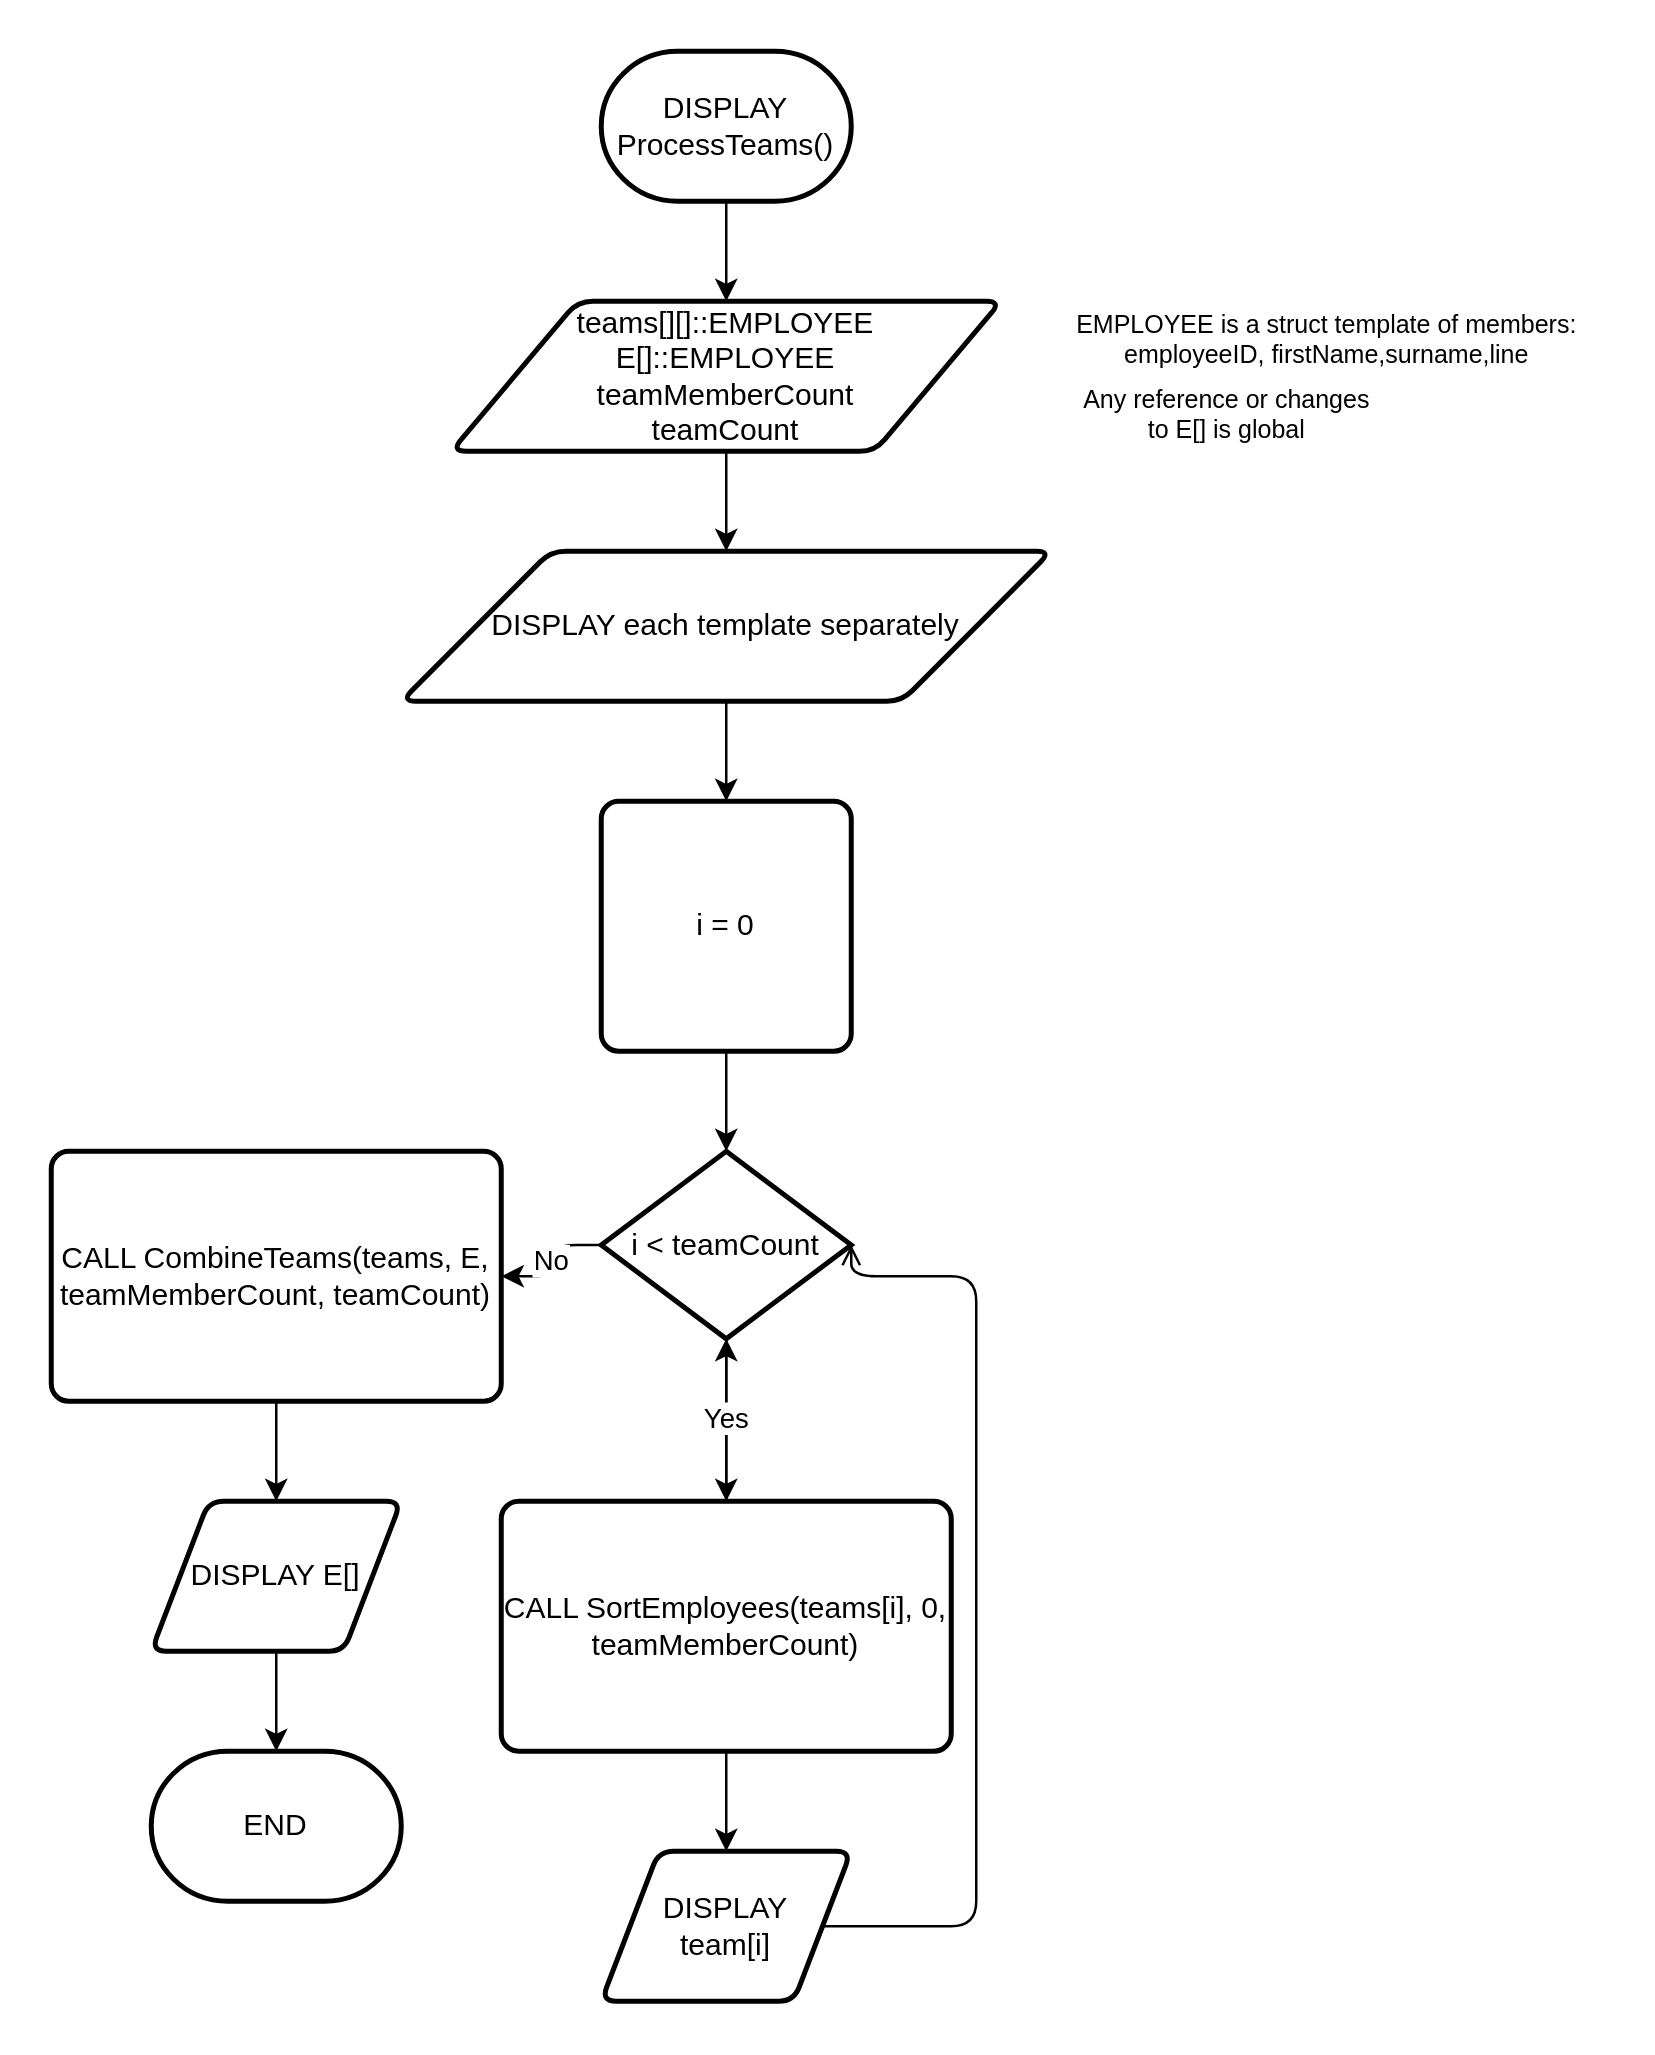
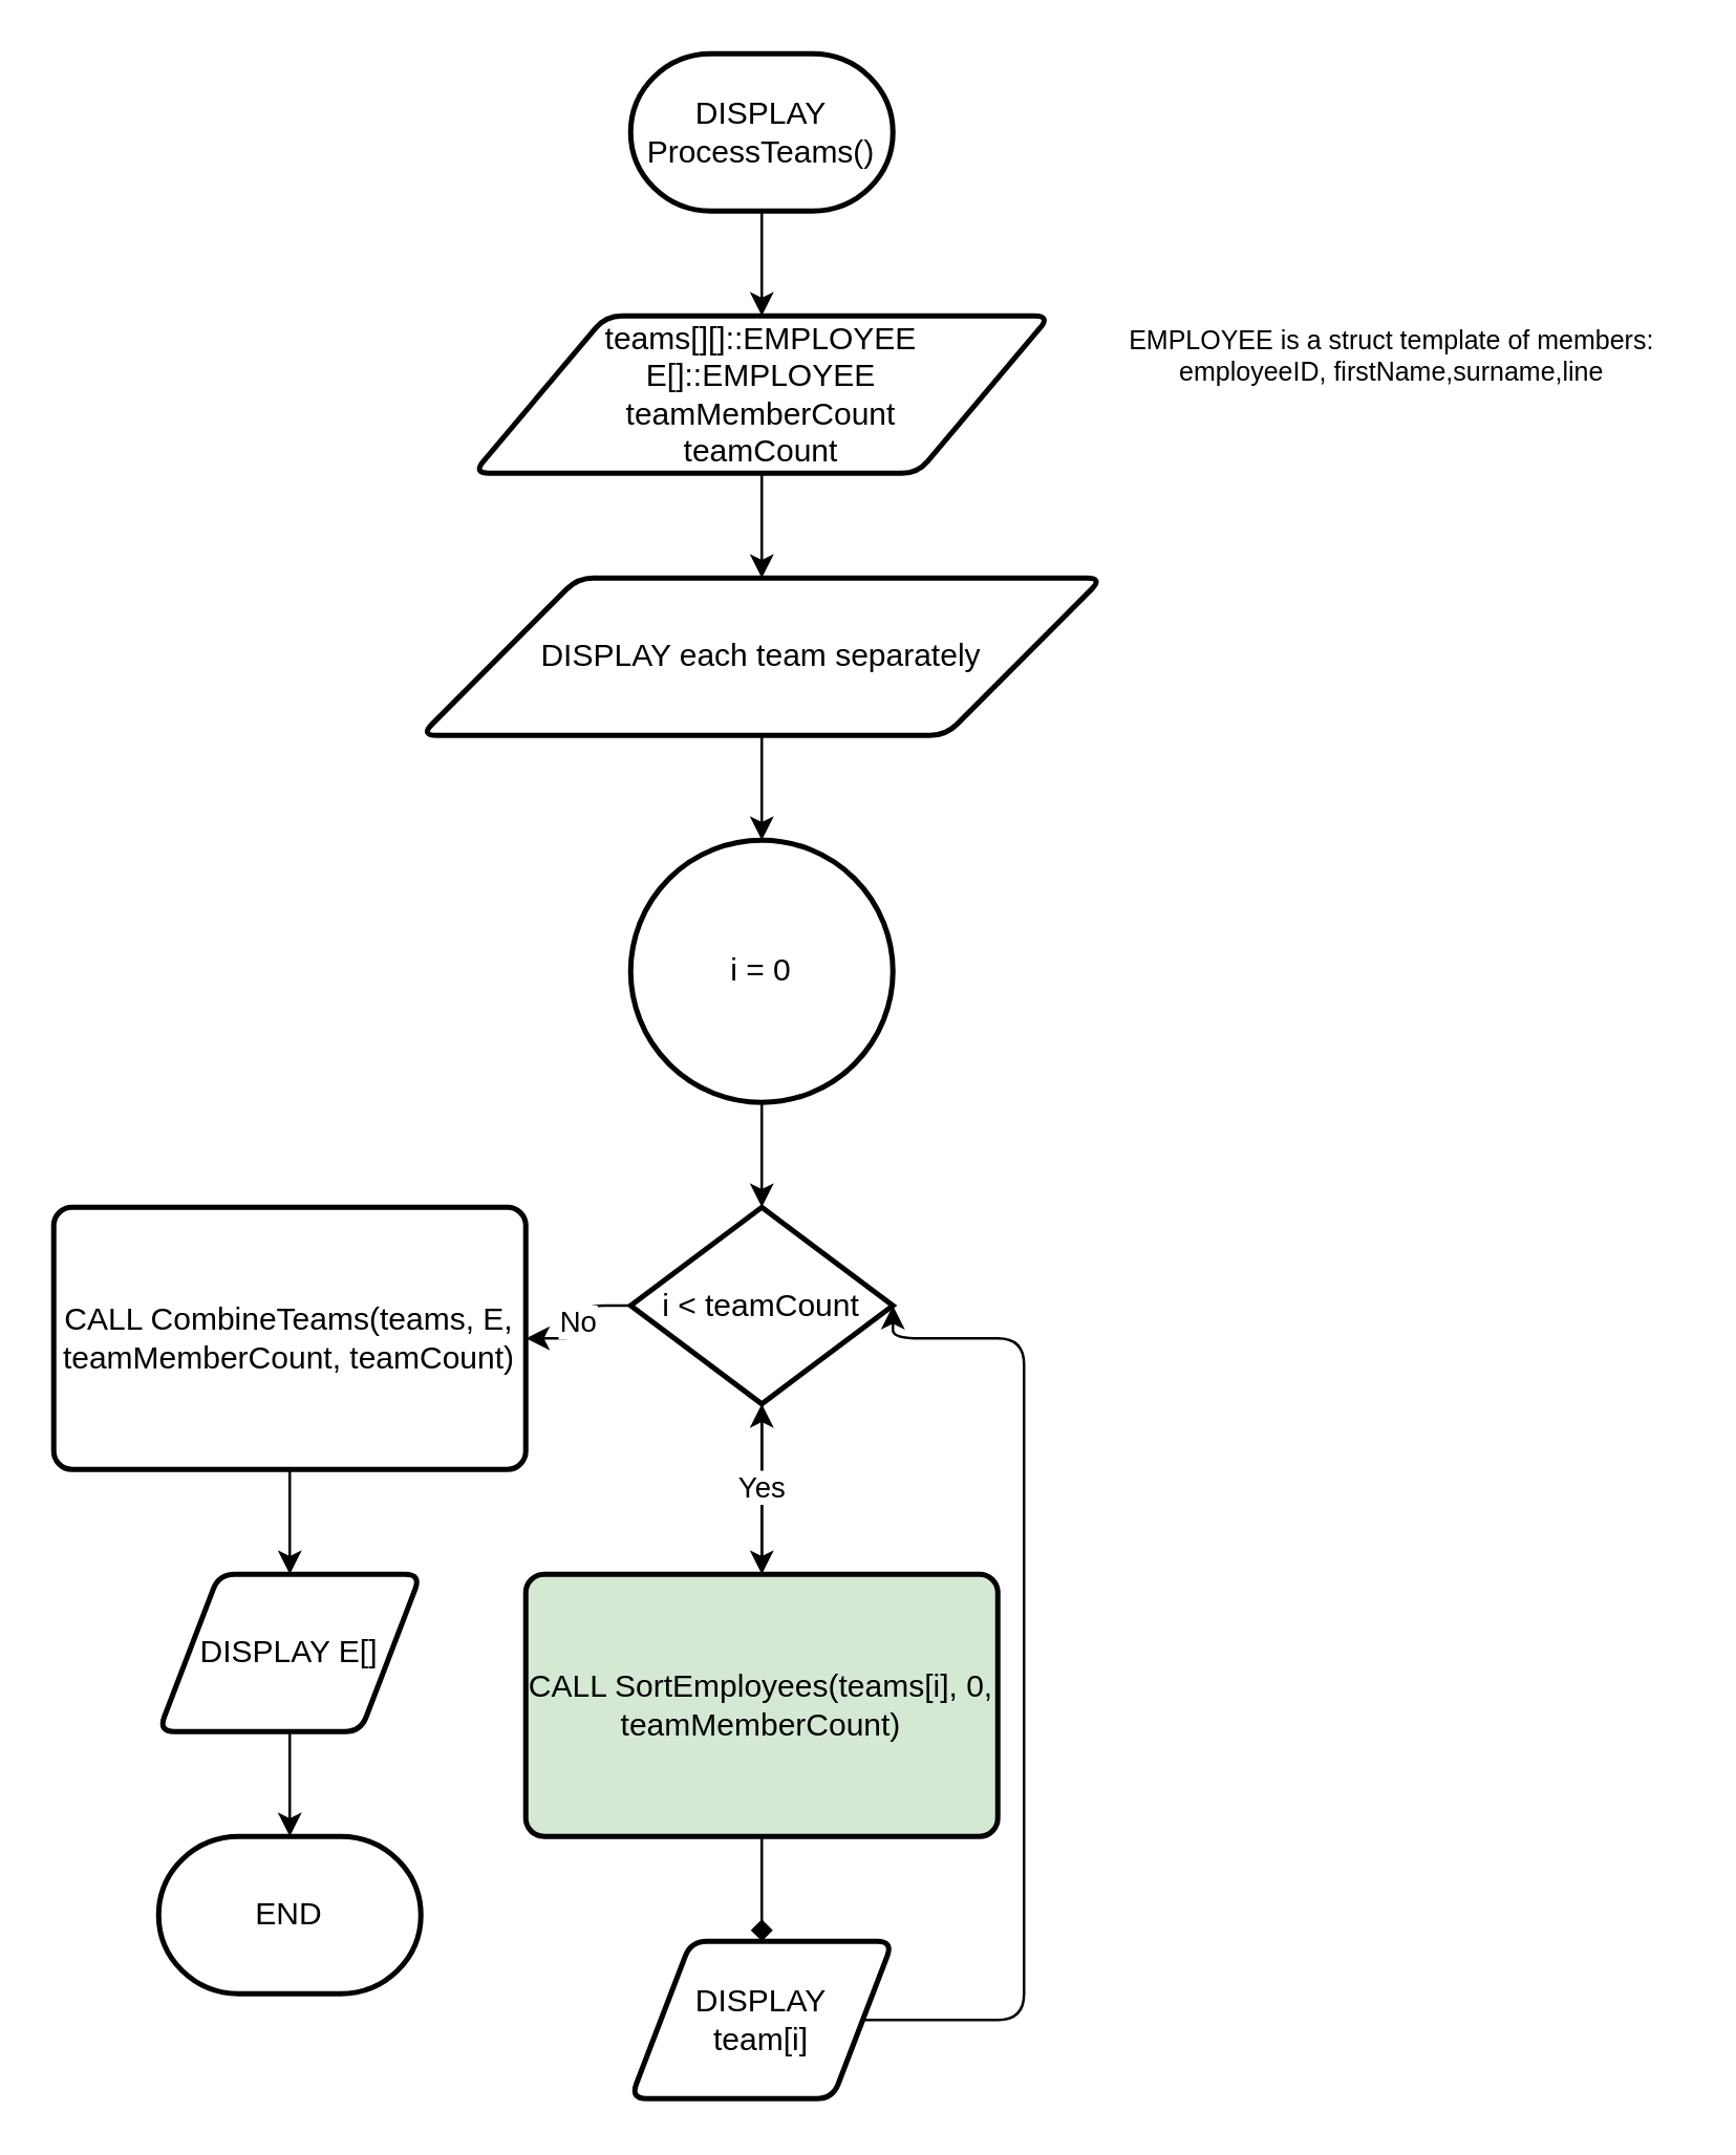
  <mxCell id="0" />
  <mxCell id="1" parent="0" />
  <mxCell id="2" style="edgeStyle=orthogonalEdgeStyle;rounded=1;orthogonalLoop=1;jettySize=auto;html=1;entryX=0.5;entryY=0;entryDx=0;entryDy=0;" edge="1" parent="1" source="3" target="5"><mxGeometry relative="1" as="geometry" /></mxCell>
  <mxCell id="3" value="DISPLAY&lt;br&gt;ProcessTeams()" style="strokeWidth=2;html=1;shape=mxgraph.flowchart.terminator;whiteSpace=wrap;rounded=1;" vertex="1" parent="1"><mxGeometry x="240" y="20" width="100" height="60" as="geometry" /></mxCell>
  <mxCell id="4" style="edgeStyle=orthogonalEdgeStyle;rounded=1;orthogonalLoop=1;jettySize=auto;html=1;entryX=0.5;entryY=0;entryDx=0;entryDy=0;" edge="1" parent="1" source="5" target="17"><mxGeometry relative="1" as="geometry"><mxPoint x="290" y="220" as="targetPoint" /></mxGeometry></mxCell>
  <mxCell id="5" value="teams[][]::EMPLOYEE&lt;br&gt;E[]::EMPLOYEE&lt;br&gt;teamMemberCount&lt;br&gt;teamCount" style="shape=parallelogram;html=1;strokeWidth=2;perimeter=parallelogramPerimeter;whiteSpace=wrap;rounded=1;arcSize=12;size=0.23;" vertex="1" parent="1"><mxGeometry x="180" y="120" width="220" height="60" as="geometry" /></mxCell>
- <mxCell id="6" value="Any reference or changes&lt;br&gt;to E[] is global" style="text;html=1;align=center;verticalAlign=middle;resizable=0;points=[];autosize=1;strokeColor=none;fillColor=none;fontSize=10;rounded=1;" vertex="1" parent="1"><mxGeometry x="425" y="150" width="130" height="30" as="geometry" /></mxCell>
  <mxCell id="7" value="EMPLOYEE is a struct template of members:&lt;br&gt;employeeID, firstName,surname,line" style="text;html=1;align=center;verticalAlign=middle;resizable=0;points=[];autosize=1;strokeColor=none;fillColor=none;fontSize=10;rounded=1;" vertex="1" parent="1"><mxGeometry x="420" y="120" width="220" height="30" as="geometry" /></mxCell>
  <mxCell id="8" style="edgeStyle=orthogonalEdgeStyle;rounded=1;orthogonalLoop=1;jettySize=auto;html=1;entryX=0.5;entryY=0;entryDx=0;entryDy=0;exitX=0.5;exitY=1;exitDx=0;exitDy=0;" edge="1" parent="1" source="17" target="10"><mxGeometry relative="1" as="geometry"><mxPoint x="290" y="320" as="sourcePoint" /></mxGeometry></mxCell>
  <mxCell id="9" style="edgeStyle=orthogonalEdgeStyle;rounded=1;orthogonalLoop=1;jettySize=auto;html=1;entryX=0.5;entryY=0;entryDx=0;entryDy=0;entryPerimeter=0;" edge="1" parent="1" source="10" target="13"><mxGeometry relative="1" as="geometry" /></mxCell>
- <mxCell id="10" value="i = 0" style="rounded=1;whiteSpace=wrap;html=1;absoluteArcSize=1;arcSize=14;strokeWidth=2;" vertex="1" parent="1"><mxGeometry x="240" y="320" width="100" height="100" as="geometry" /></mxCell>
+ <mxCell id="10" value="i = 0" style="ellipse;whiteSpace=wrap;html=1;absoluteArcSize=1;arcSize=14;strokeWidth=2;" vertex="1" parent="1"><mxGeometry x="240" y="320" width="100" height="100" as="geometry" /></mxCell>
  <mxCell id="11" style="edgeStyle=orthogonalEdgeStyle;rounded=1;orthogonalLoop=1;jettySize=auto;html=1;entryX=0.5;entryY=0;entryDx=0;entryDy=0;" edge="1" parent="1" source="13" target="16"><mxGeometry relative="1" as="geometry" /></mxCell>
  <mxCell id="12" value="No" style="edgeStyle=orthogonalEdgeStyle;rounded=1;orthogonalLoop=1;jettySize=auto;html=1;entryX=1;entryY=0.5;entryDx=0;entryDy=0;" edge="1" parent="1" source="13" target="21"><mxGeometry relative="1" as="geometry" /></mxCell>
  <mxCell id="13" value="i &amp;lt; teamCount" style="strokeWidth=2;html=1;shape=mxgraph.flowchart.decision;whiteSpace=wrap;rounded=1;" vertex="1" parent="1"><mxGeometry x="240" y="460" width="100" height="75" as="geometry" /></mxCell>
- <mxCell id="14" style="edgeStyle=orthogonalEdgeStyle;rounded=1;orthogonalLoop=1;jettySize=auto;html=1;entryX=0.5;entryY=0;entryDx=0;entryDy=0;" edge="1" parent="1" source="16" target="19"><mxGeometry relative="1" as="geometry" /></mxCell>
+ <mxCell id="14" style="edgeStyle=orthogonalEdgeStyle;rounded=1;orthogonalLoop=1;jettySize=auto;html=1;entryX=0.5;entryY=0;entryDx=0;entryDy=0;endArrow=diamond;" edge="1" parent="1" source="16" target="19"><mxGeometry relative="1" as="geometry" /></mxCell>
  <mxCell id="15" value="Yes" style="edgeStyle=orthogonalEdgeStyle;rounded=1;orthogonalLoop=1;jettySize=auto;html=1;" edge="1" parent="1" source="16" target="13"><mxGeometry relative="1" as="geometry" /></mxCell>
- <mxCell id="16" value="CALL SortEmployees(teams[i], 0, teamMemberCount)" style="rounded=1;whiteSpace=wrap;html=1;absoluteArcSize=1;arcSize=14;strokeWidth=2;" vertex="1" parent="1"><mxGeometry x="200" y="600" width="180" height="100" as="geometry" /></mxCell>
- <mxCell id="17" value="DISPLAY each template separately" style="shape=parallelogram;html=1;strokeWidth=2;perimeter=parallelogramPerimeter;whiteSpace=wrap;rounded=1;arcSize=12;size=0.23;" vertex="1" parent="1"><mxGeometry x="160" y="220" width="260" height="60" as="geometry" /></mxCell>
- <mxCell id="18" style="edgeStyle=orthogonalEdgeStyle;rounded=1;orthogonalLoop=1;jettySize=auto;html=1;entryX=1;entryY=0.5;entryDx=0;entryDy=0;entryPerimeter=0;endArrow=open;" edge="1" parent="1" source="19" target="13"><mxGeometry relative="1" as="geometry"><mxPoint x="400" y="510" as="targetPoint" /><Array as="points"><mxPoint x="390" y="770" /><mxPoint x="390" y="510" /></Array></mxGeometry></mxCell>
+ <mxCell id="16" value="CALL SortEmployees(teams[i], 0, teamMemberCount)" style="rounded=1;whiteSpace=wrap;html=1;absoluteArcSize=1;arcSize=14;strokeWidth=2;fillColor=#d5e8d4;" vertex="1" parent="1"><mxGeometry x="200" y="600" width="180" height="100" as="geometry" /></mxCell>
+ <mxCell id="17" value="DISPLAY each team separately" style="shape=parallelogram;html=1;strokeWidth=2;perimeter=parallelogramPerimeter;whiteSpace=wrap;rounded=1;arcSize=12;size=0.23;" vertex="1" parent="1"><mxGeometry x="160" y="220" width="260" height="60" as="geometry" /></mxCell>
+ <mxCell id="18" style="edgeStyle=orthogonalEdgeStyle;rounded=1;orthogonalLoop=1;jettySize=auto;html=1;entryX=1;entryY=0.5;entryDx=0;entryDy=0;entryPerimeter=0;" edge="1" parent="1" source="19" target="13"><mxGeometry relative="1" as="geometry"><mxPoint x="400" y="510" as="targetPoint" /><Array as="points"><mxPoint x="390" y="770" /><mxPoint x="390" y="510" /></Array></mxGeometry></mxCell>
  <mxCell id="19" value="DISPLAY&lt;br&gt;team[i]" style="shape=parallelogram;html=1;strokeWidth=2;perimeter=parallelogramPerimeter;whiteSpace=wrap;rounded=1;arcSize=12;size=0.23;" vertex="1" parent="1"><mxGeometry x="240" y="740" width="100" height="60" as="geometry" /></mxCell>
  <mxCell id="20" style="edgeStyle=orthogonalEdgeStyle;rounded=1;orthogonalLoop=1;jettySize=auto;html=1;" edge="1" parent="1" source="21" target="23"><mxGeometry relative="1" as="geometry" /></mxCell>
  <mxCell id="21" value="CALL CombineTeams(teams, E, teamMemberCount, teamCount)" style="rounded=1;whiteSpace=wrap;html=1;absoluteArcSize=1;arcSize=14;strokeWidth=2;" vertex="1" parent="1"><mxGeometry x="20" y="460" width="180" height="100" as="geometry" /></mxCell>
  <mxCell id="22" style="edgeStyle=orthogonalEdgeStyle;rounded=1;orthogonalLoop=1;jettySize=auto;html=1;entryX=0.5;entryY=0;entryDx=0;entryDy=0;entryPerimeter=0;" edge="1" parent="1" source="23" target="24"><mxGeometry relative="1" as="geometry" /></mxCell>
  <mxCell id="23" value="DISPLAY E[]" style="shape=parallelogram;html=1;strokeWidth=2;perimeter=parallelogramPerimeter;whiteSpace=wrap;rounded=1;arcSize=12;size=0.23;" vertex="1" parent="1"><mxGeometry x="60" y="600" width="100" height="60" as="geometry" /></mxCell>
  <mxCell id="24" value="END" style="strokeWidth=2;html=1;shape=mxgraph.flowchart.terminator;whiteSpace=wrap;rounded=1;" vertex="1" parent="1"><mxGeometry x="60" y="700" width="100" height="60" as="geometry" /></mxCell>
